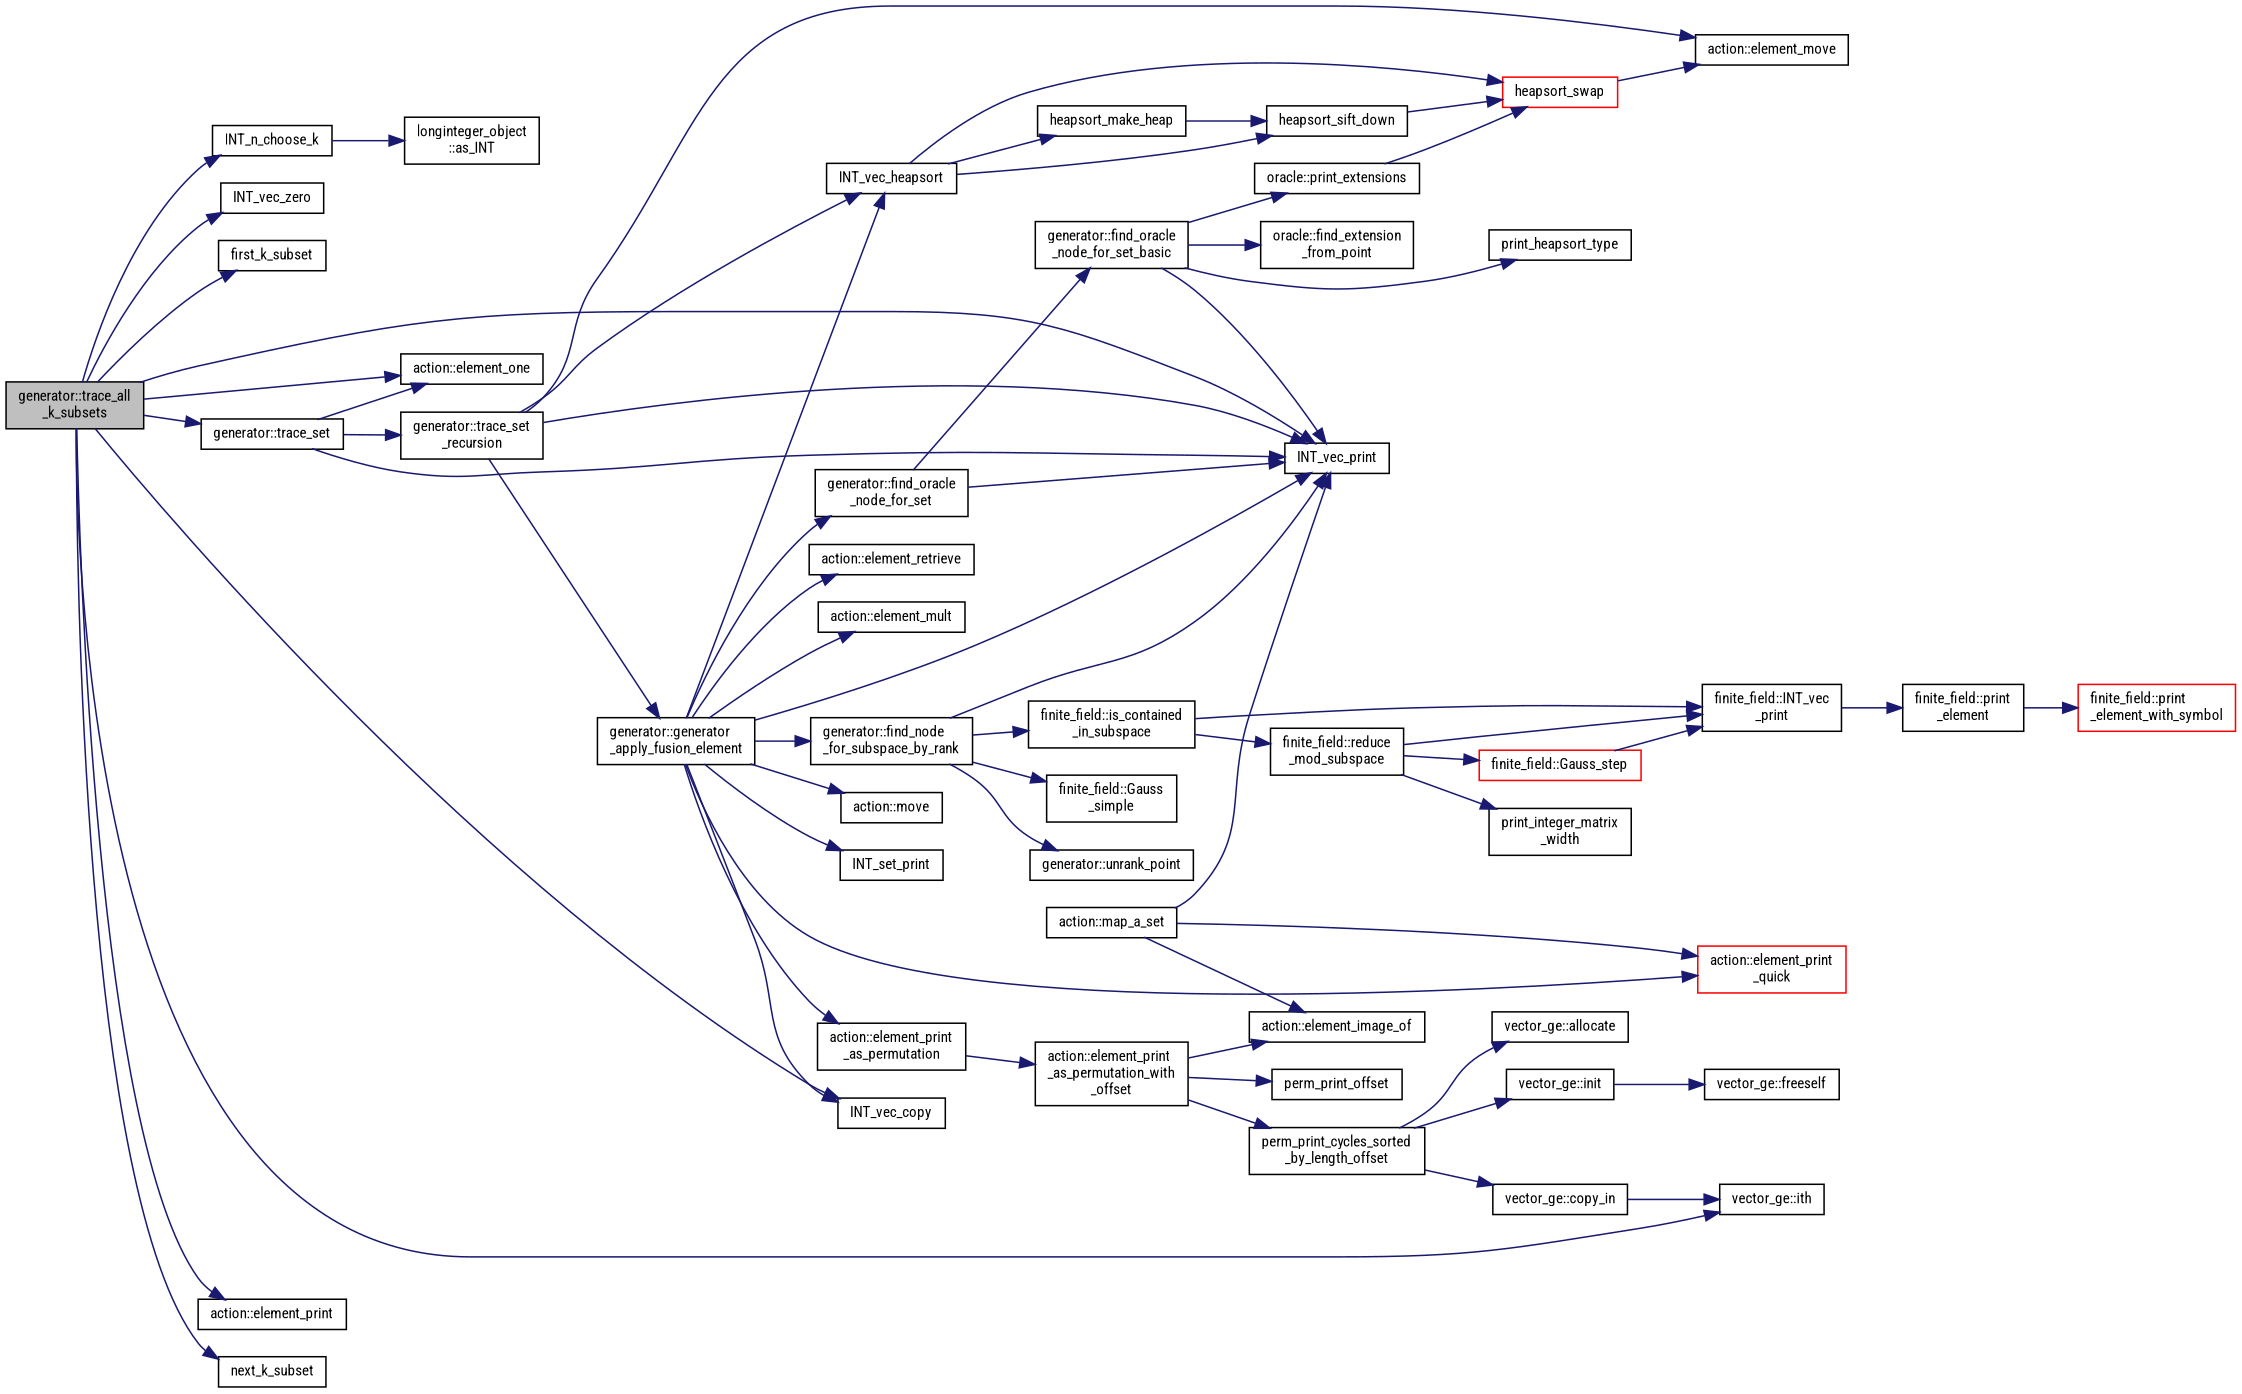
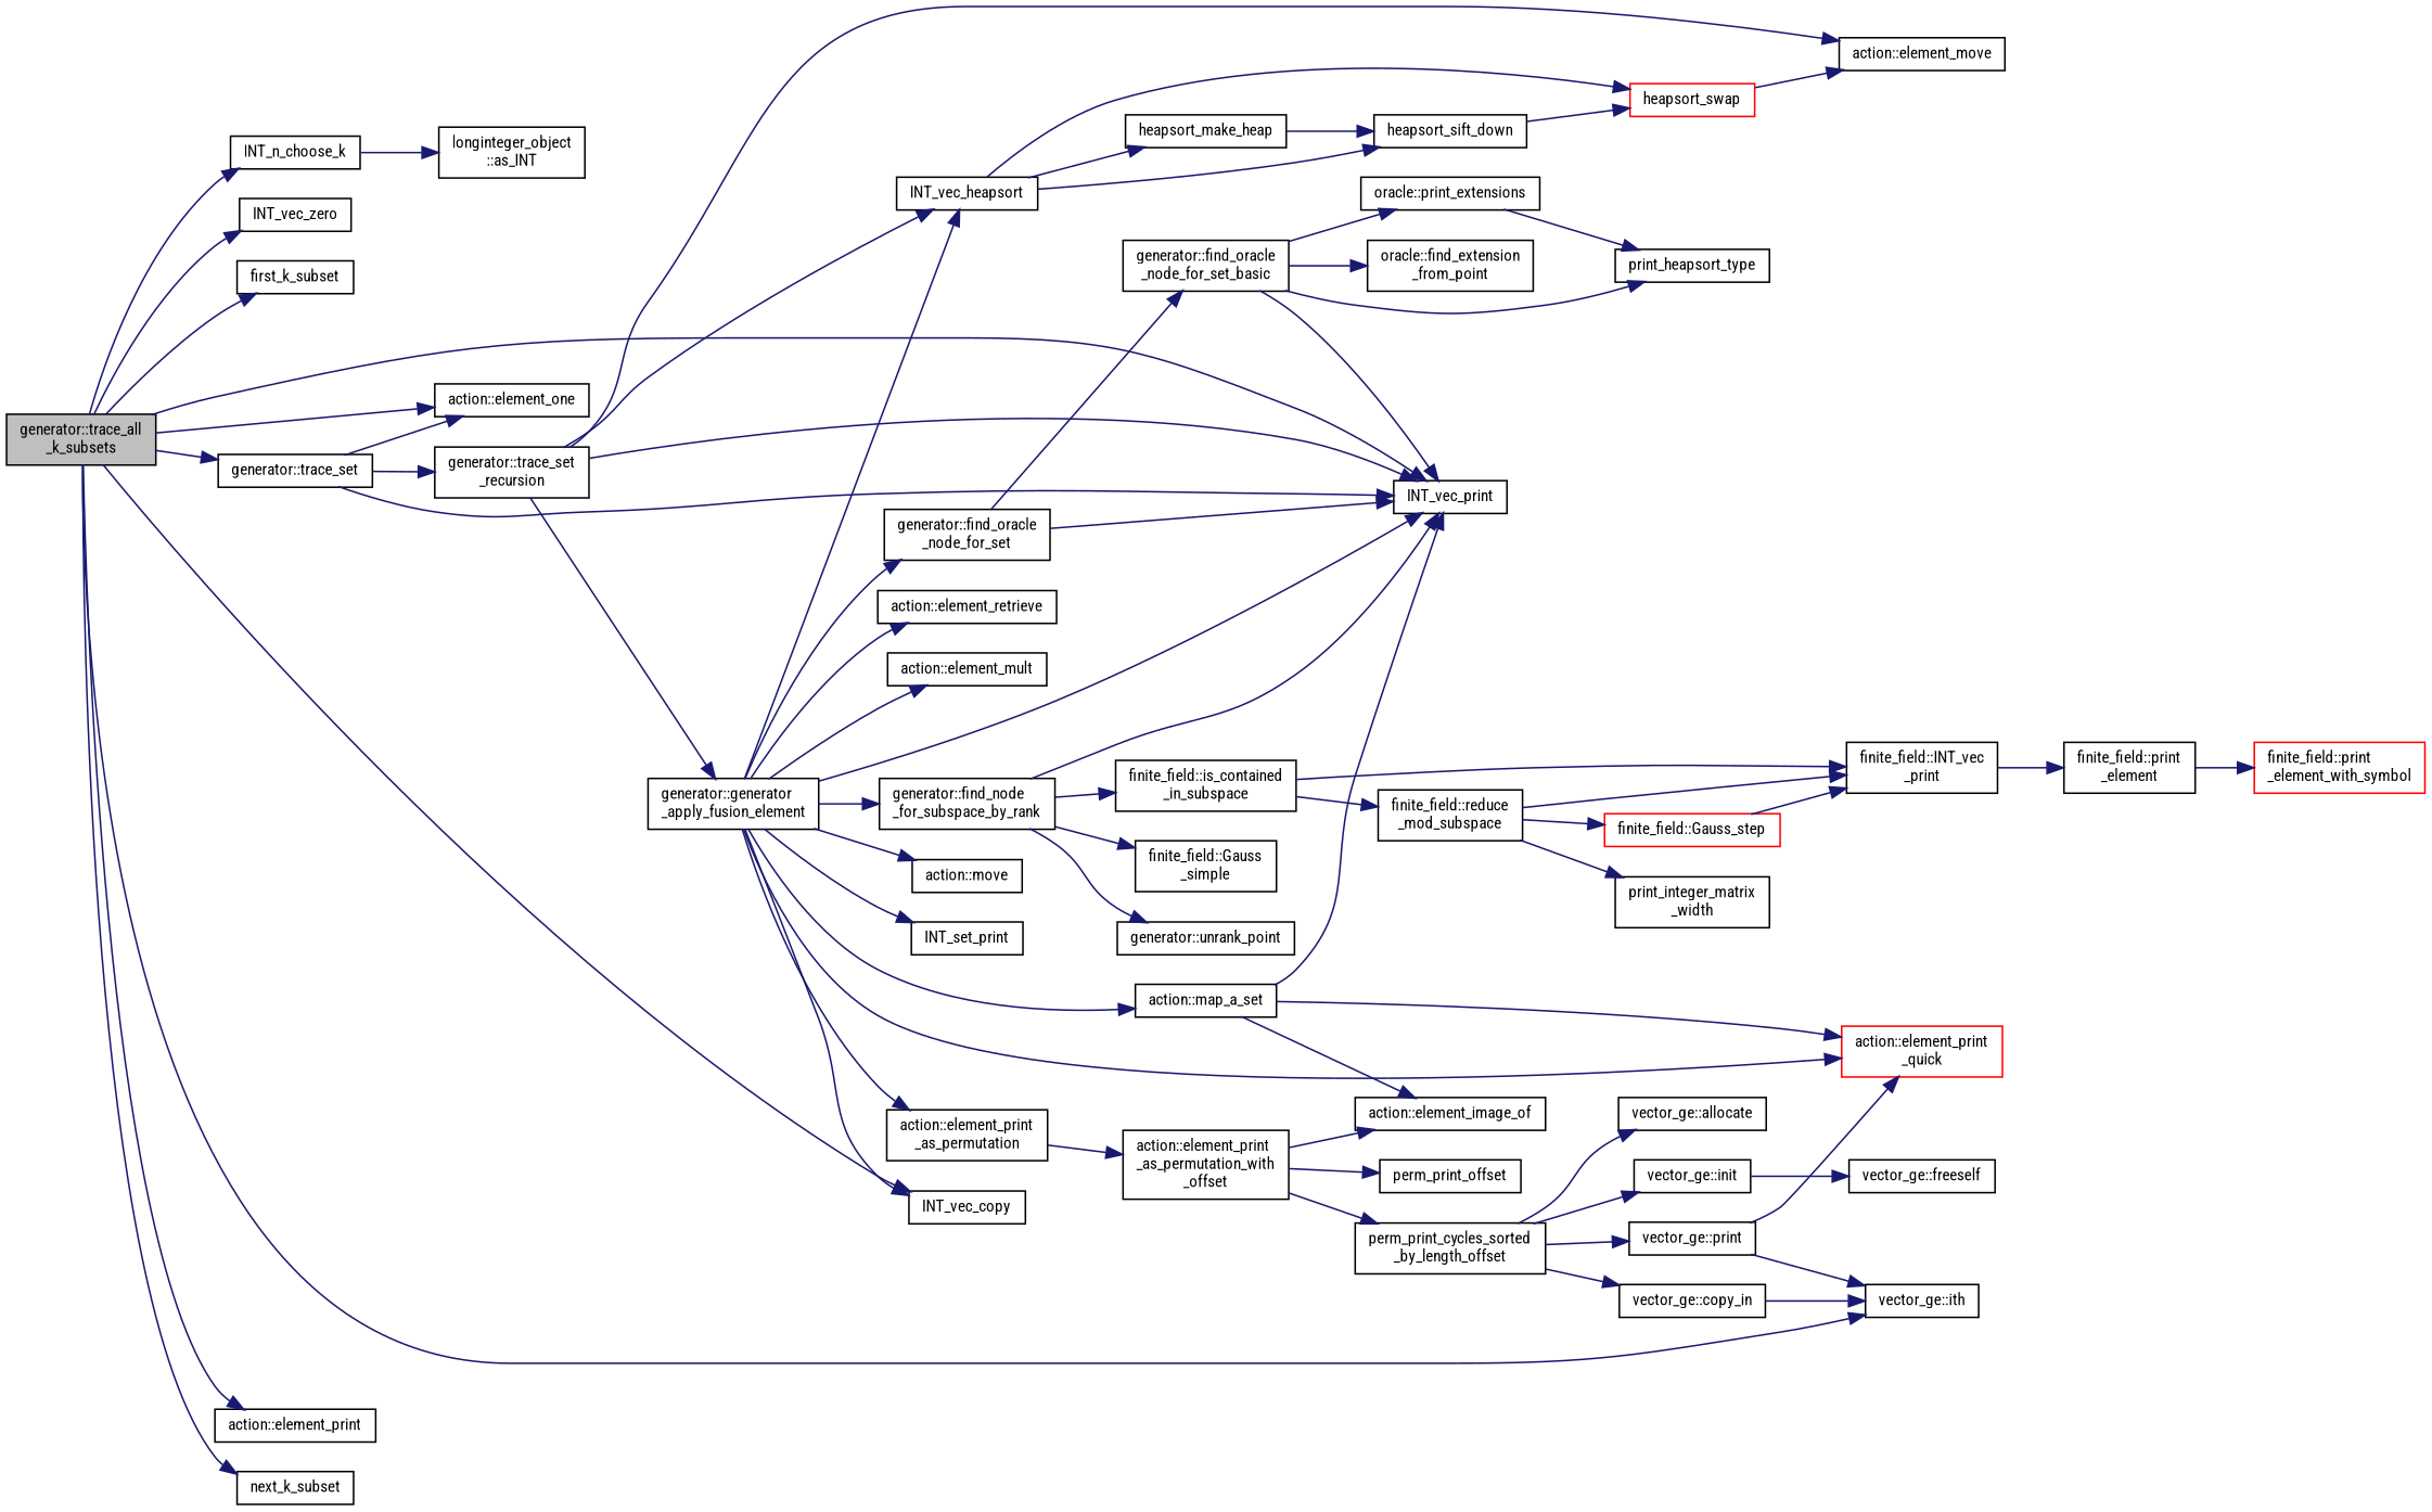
  digraph {
    fontname="Roboto Condensed"
    rankdir=LR
    node [color=black fillcolor=white fontname="Roboto Condensed" fontsize=10 shape=record style=filled]
    edge [color=midnightblue fontname="Roboto Condensed" fontsize=10 labelfontname=Helvetica labelfontsize=10 style=solid]
    n1 [fillcolor=grey75 fontcolor=black height=0.2 label="generator::trace_all\l_k_subsets" width=0.4]
    n2 [height=0.2 label=INT_n_choose_k width=0.4]
    n3 [height=0.2 label=INT_vec_zero width=0.4]
    n4 [height=0.2 label=first_k_subset width=0.4]
    n5 [height=0.2 label=INT_vec_print width=0.4]
    n6 [height=0.2 label=INT_vec_copy width=0.4]
    n7 [height=0.2 label="action::element_one" width=0.4]
    n8 [height=0.2 label="vector_ge::ith" width=0.4]
    n9 [height=0.2 label="generator::trace_set" width=0.4]
    n10 [height=0.2 label="action::element_print" width=0.4]
    n11 [height=0.2 label=next_k_subset width=0.4]
    n12 [height=0.2 label="longinteger_object\l::as_INT" width=0.4]
    n13 [height=0.2 label="generator::trace_set\l_recursion" width=0.4]
    n14 [height=0.2 label=INT_vec_heapsort width=0.4]
    n15 [height=0.2 label="generator::generator\l_apply_fusion_element" width=0.4]
    n16 [height=0.2 label="action::element_move" width=0.4]
    n17 [height=0.2 label=heapsort_make_heap width=0.4]
    n18 [height=0.2 label=heapsort_sift_down width=0.4]
    n19 [color=red height=0.2 label=heapsort_swap width=0.4]
    n20 [height=0.2 label=INT_set_print width=0.4]
    n21 [height=0.2 label="action::element_retrieve" width=0.4]
    n22 [color=red height=0.2 label="action::element_print\l_quick" width=0.4]
    n23 [height=0.2 label="action::element_print\l_as_permutation" width=0.4]
    n24 [height=0.2 label="action::map_a_set" width=0.4]
    n25 [height=0.2 label="action::element_mult" width=0.4]
    n26 [height=0.2 label="action::move" width=0.4]
    n27 [height=0.2 label="generator::find_node\l_for_subspace_by_rank" width=0.4]
    n28 [height=0.2 label="generator::find_oracle\l_node_for_set" width=0.4]
    n29 [height=0.2 label="action::element_print\l_as_permutation_with\l_offset" width=0.4]
    n30 [height=0.2 label="action::element_image_of" width=0.4]
    n31 [height=0.2 label="generator::unrank_point" width=0.4]
    n32 [height=0.2 label="finite_field::Gauss\l_simple" width=0.4]
    n33 [height=0.2 label="finite_field::is_contained\l_in_subspace" width=0.4]
    n34 [height=0.2 label="generator::find_oracle\l_node_for_set_basic" width=0.4]
    n35 [height=0.2 label=perm_print_offset width=0.4]
    n36 [height=0.2 label="perm_print_cycles_sorted\l_by_length_offset" width=0.4]
    n37 [height=0.2 label="vector_ge::init" width=0.4]
    n38 [height=0.2 label="vector_ge::allocate" width=0.4]
    n39 [height=0.2 label="vector_ge::copy_in" width=0.4]
+   n40 [height=0.2 label="vector_ge::print" width=0.4]
    n41 [height=0.2 label="vector_ge::freeself" width=0.4]
    n42 [height=0.2 label="finite_field::INT_vec\l_print" width=0.4]
    n43 [height=0.2 label="finite_field::reduce\l_mod_subspace" width=0.4]
    n44 [height=0.2 label="finite_field::print\l_element" width=0.4]
    n45 [height=0.2 label="print_integer_matrix\l_width" width=0.4]
    n46 [color=red height=0.2 label="finite_field::Gauss_step" width=0.4]
    n47 [color=red height=0.2 label="finite_field::print\l_element_with_symbol" width=0.4]
    n48 [height=0.2 label="oracle::find_extension\l_from_point" width=0.4]
    n49 [height=0.2 label="oracle::print_extensions" width=0.4]
    n50 [height=0.2 label=print_heapsort_type width=0.4]
    n1 -> n2
    n1 -> n3
    n1 -> n4
    n1 -> n5
    n1 -> n6
    n1 -> n7
    n1 -> n8
    n1 -> n9
    n1 -> n10
    n1 -> n11
    n2 -> n12
    n9 -> n5
    n9 -> n7
    n9 -> n13
    n13 -> n5
    n13 -> n14
    n13 -> n15
    n13 -> n16
    n14 -> n17
    n14 -> n18
    n14 -> n19
    n15 -> n5
    n15 -> n6
    n15 -> n14
    n15 -> n20
    n15 -> n21
    n15 -> n22
    n15 -> n23
+   n15 -> n24
    n15 -> n25
    n15 -> n26
    n15 -> n27
    n15 -> n28
    n17 -> n18
    n18 -> n19
    n19 -> n16
    n23 -> n29
    n24 -> n5
    n24 -> n22
    n24 -> n30
    n27 -> n5
    n27 -> n31
    n27 -> n32
    n27 -> n33
    n28 -> n5
    n28 -> n34
    n29 -> n30
    n29 -> n35
    n29 -> n36
    n33 -> n42
    n33 -> n43
    n34 -> n5
    n34 -> n48
    n34 -> n49
    n34 -> n50
    n36 -> n37
    n36 -> n38
    n36 -> n39
+   n36 -> n40
    n37 -> n41
    n39 -> n8
+   n40 -> n8
+   n40 -> n22
    n42 -> n44
    n43 -> n42
    n43 -> n45
    n43 -> n46
    n44 -> n47
    n46 -> n42
-   n49 -> n19
+   n49 -> n50
  }
